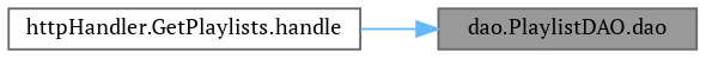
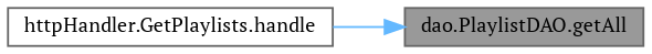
  digraph {
    rankdir=RL
    fontname="PT Serif"
    node [fontname="PT Serif" fontsize=10 shape=box style=filled]
-   n1 [color=gray40 fillcolor=grey60 fontcolor=black height=0.2 label="dao.PlaylistDAO.dao" width=0.4]
+   n1 [color=gray40 fillcolor=grey60 fontcolor=black height=0.2 label="dao.PlaylistDAO.getAll" width=0.4]
    n2 [color=grey40 fillcolor=white height=0.2 label="httpHandler.GetPlaylists.handle" width=0.4]
    n1 -> n2 [color=steelblue1 dir=back fontname="PT Serif" fontsize=10 labelfontname=Helvetica labelfontsize=10 style=solid]
  }
